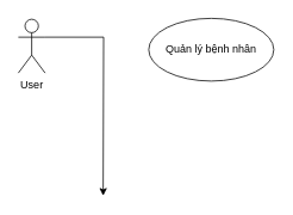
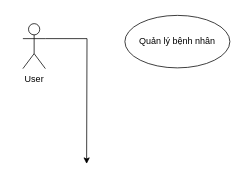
  <mxCell id="0" />
  <mxCell id="1" parent="0" />
  <mxCell id="2" style="edgeStyle=orthogonalEdgeStyle;rounded=0;orthogonalLoop=1;jettySize=auto;html=1;exitX=1;exitY=0.333;exitDx=0;exitDy=0;exitPerimeter=0;" edge="1" parent="1" source="3"><mxGeometry relative="1" as="geometry"><mxPoint x="115" y="218" as="targetPoint" /></mxGeometry></mxCell>
- <mxCell id="3" value="User" style="shape=umlActor;verticalLabelPosition=bottom;verticalAlign=top;html=1;" parent="1" vertex="1"><mxGeometry x="20" y="21" width="30" height="60" as="geometry" /></mxCell>
+ <mxCell id="3" value="User" style="shape=umlActor;verticalLabelPosition=bottom;verticalAlign=top;html=1;" parent="1" vertex="1"><mxGeometry x="30" y="31" width="30" height="60" as="geometry" /></mxCell>
  <mxCell id="4" value="Quản lý bệnh nhân" style="ellipse;whiteSpace=wrap;html=1;" parent="1" vertex="1"><mxGeometry x="166" y="20" width="140" height="70" as="geometry" /></mxCell>
